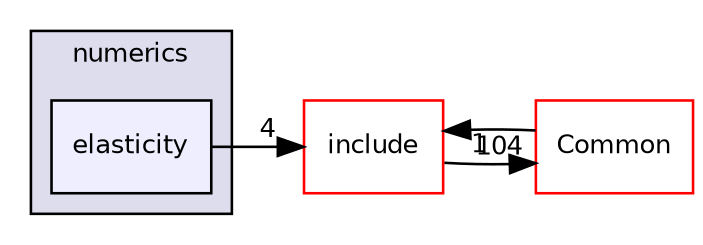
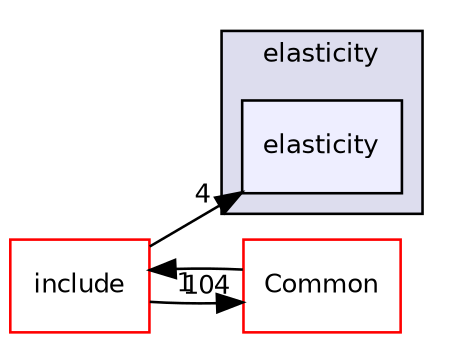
  digraph {
    compound=true
    rankdir=LR
    node [fillcolor=white fontname=Helvetica fontsize=10 shape=box style=filled color=red]
    edge [labeldistance=1.5 labelfontname=Helvetica labelfontsize=10]
    n1 [fillcolor="#eeeeff" label=elasticity pencolor=black color=""]
    n2 [label=include]
    n3 [label=Common]
    subgraph cluster_1 {
      bgcolor="#ddddee"
      fontname=Helvetica
      fontsize=10
-     label=numerics
+     label=elasticity
      pencolor=black
      n1
    }
-   n1 -> n2 [headlabel=4]
+   n2 -> n1 [headlabel=4]
    n2 -> n3 [headlabel=104]
    n3 -> n2 [headlabel=1]
  }
